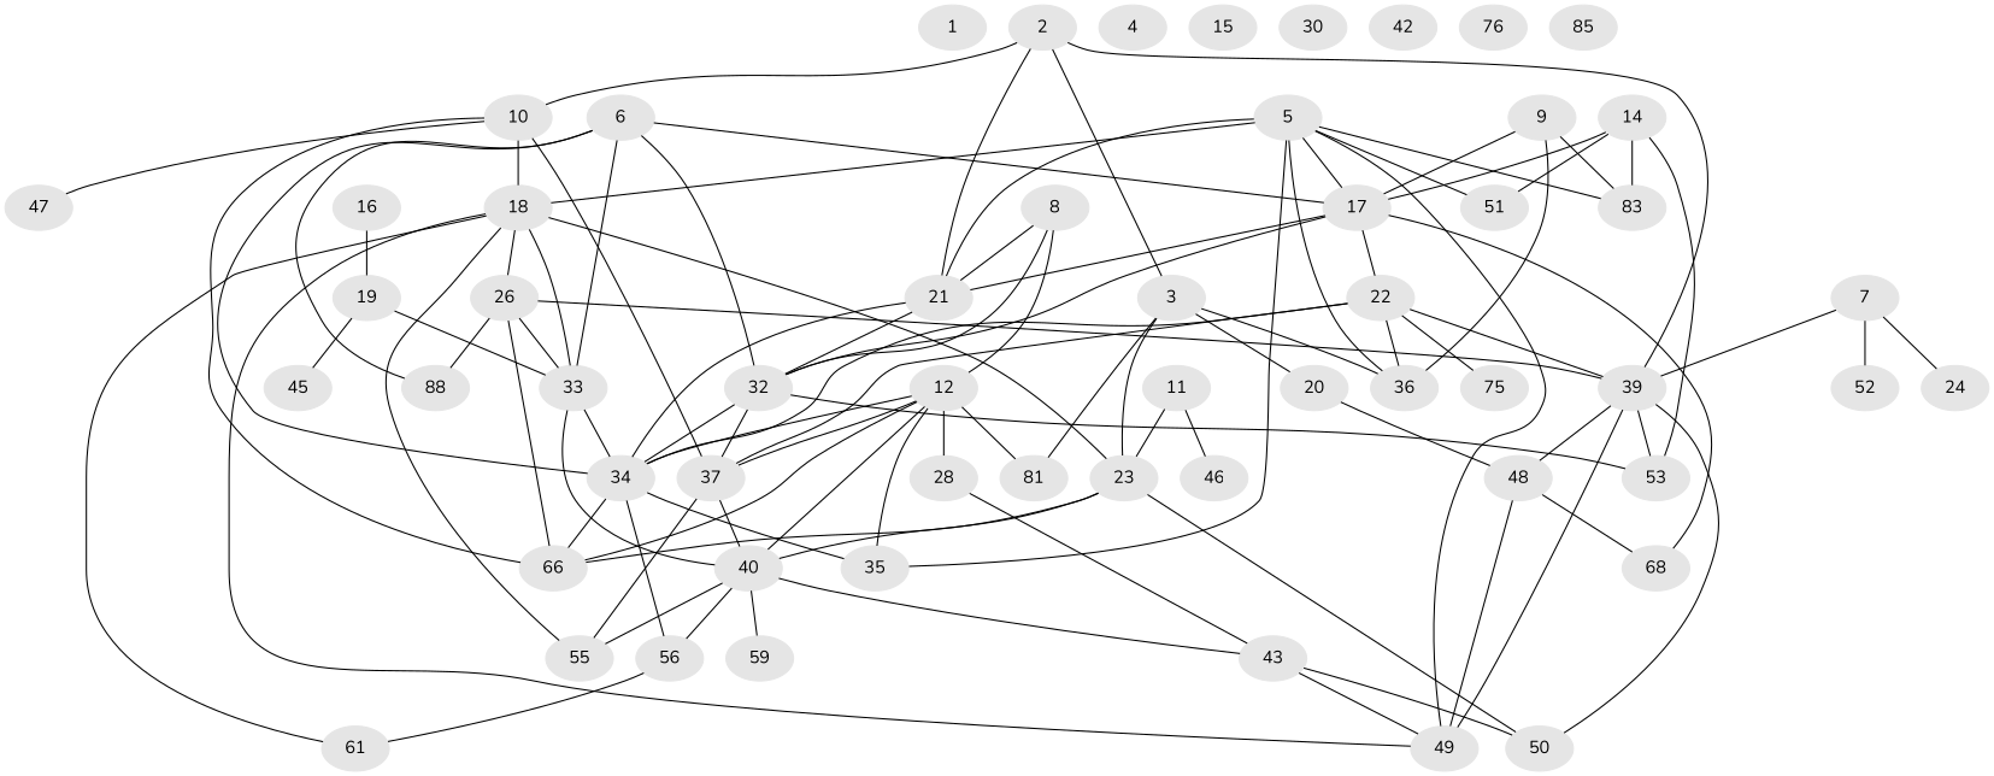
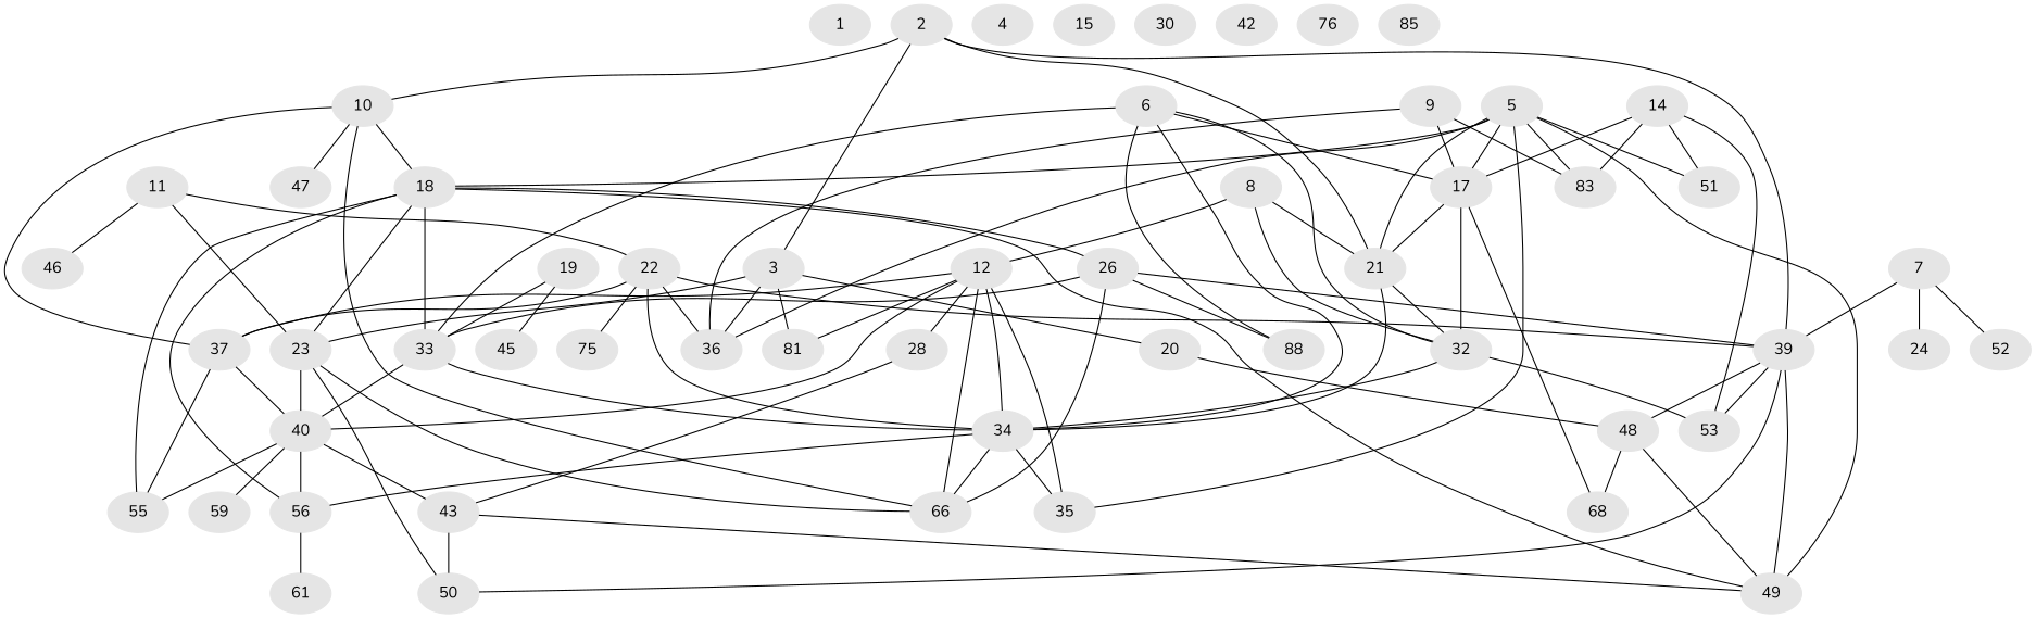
  graph {
    fontname=Nunito
    node [color=gray90 fontname=Nunito style=filled]
    edge [fontname=Nunito]
    1
    2 [super="+73"]
    3 [super="+63"]
    10 [super="+25"]
    21 [super="+78"]
    39 [super="+54"]
    20
    23 [super="+77"]
    36
    81
    18 [super="+72"]
    37 [super="+62"]
    47
    66 [super="+74"]
    32 [super="+58"]
    34 [super="+64"]
    49 [super="+80"]
    53 [super="+69"]
    48 [super="+70"]
    50
    19 [super="+86"]
    33 [super="+41"]
    45
    40 [super="+44"]
    4
    5 [super="+13"]
    17 [super="+60"]
    35
    51
    83
    68
    26 [super="+31"]
    55
    56 [super="+67"]
    6 [super="+79"]
    88
    7 [super="+65"]
    24
    52
    8 [super="+82"]
    12 [super="+84"]
    28 [super="+71"]
    9
    22 [super="+38"]
    75
    11
    46
    43 [super="+87"]
    59
    14 [super="+29"]
    15
-   16
    61
    30
    42
    76
    85
    2 -- 3
    2 -- 10
    2 -- 21
    2 -- 39
    3 -- 20
    3 -- 23
    3 -- 36
    3 -- 81
    10 -- 18
    10 -- 37
    10 -- 47
    10 -- 66
    21 -- 32
    21 -- 34
    39 -- 49
    39 -- 53
    39 -- 48 [weight=2]
    39 -- 50
    20 -- 48
    23 -- 66
    23 -- 50
    23 -- 40
    18 -- 23
    18 -- 49
    18 -- 33
    18 -- 26
    18 -- 55
-   18 -- 61
+   18 -- 56
    37 -- 40
    37 -- 55
-   32 -- 37
    32 -- 34
    32 -- 53 [weight=2]
    34 -- 66
    34 -- 35
    34 -- 56
    48 -- 49
    48 -- 68
    19 -- 33
    19 -- 45
    33 -- 34
    33 -- 40
    40 -- 55
    40 -- 56
    40 -- 43
    40 -- 59
    5 -- 21
    5 -- 36
    5 -- 18 [weight=2]
    5 -- 49
    5 -- 17
    5 -- 35
    5 -- 51
    5 -- 83
    17 -- 21
    17 -- 32
    17 -- 68
    26 -- 39
    26 -- 66
    26 -- 33
    26 -- 88
    56 -- 61
    6 -- 32
    6 -- 34
    6 -- 33
    6 -- 17
    6 -- 88
    7 -- 39
    7 -- 24
    7 -- 52
    8 -- 21
    8 -- 32
    8 -- 12
    12 -- 81
    12 -- 37
    12 -- 66
    12 -- 34
    12 -- 40
    12 -- 35
    12 -- 28 [weight=2]
    28 -- 43
    9 -- 36
    9 -- 17
    9 -- 83
    22 -- 39
    22 -- 36
    22 -- 37
    22 -- 34
    22 -- 75
    11 -- 23
-   17 -- 22
+   11 -- 22
    11 -- 46
    43 -- 49
    43 -- 50
    14 -- 53
    14 -- 17
    14 -- 51
    14 -- 83
-   16 -- 19
  }
